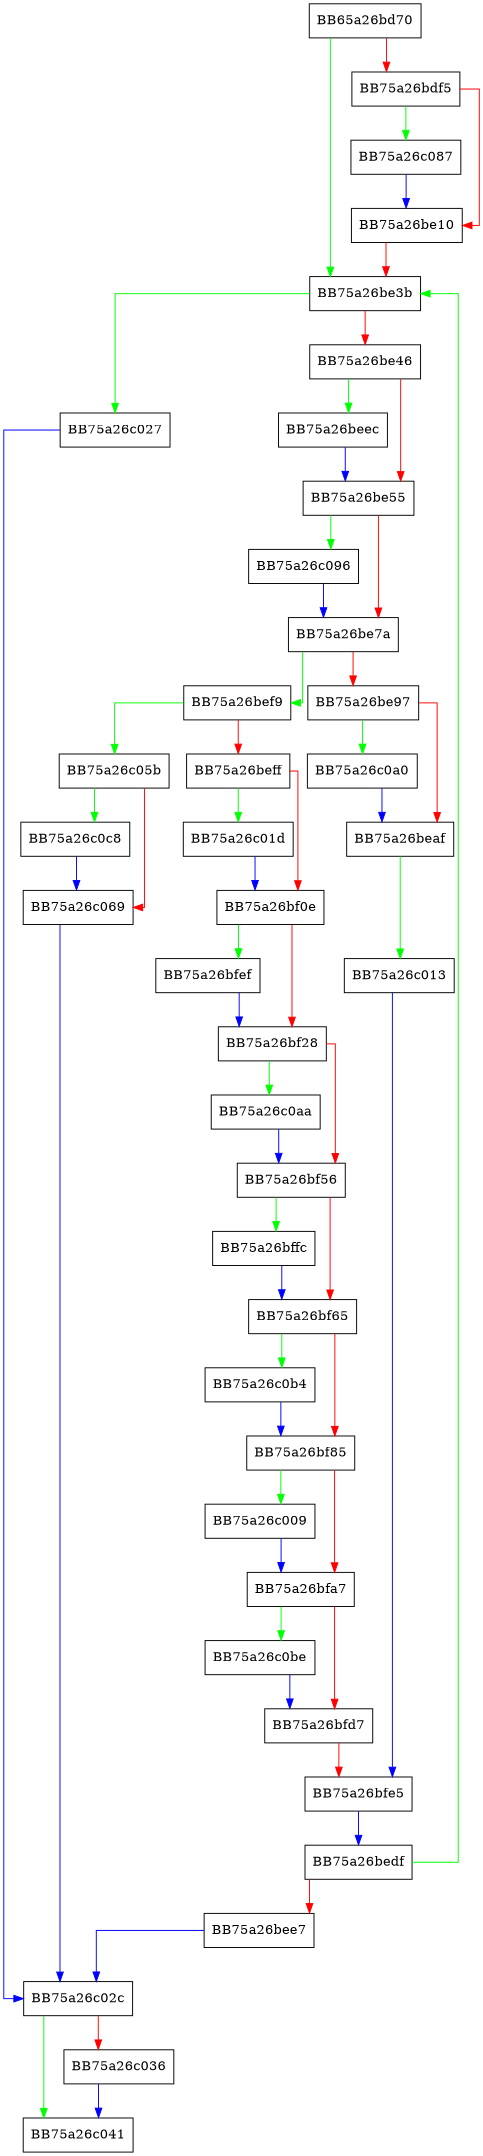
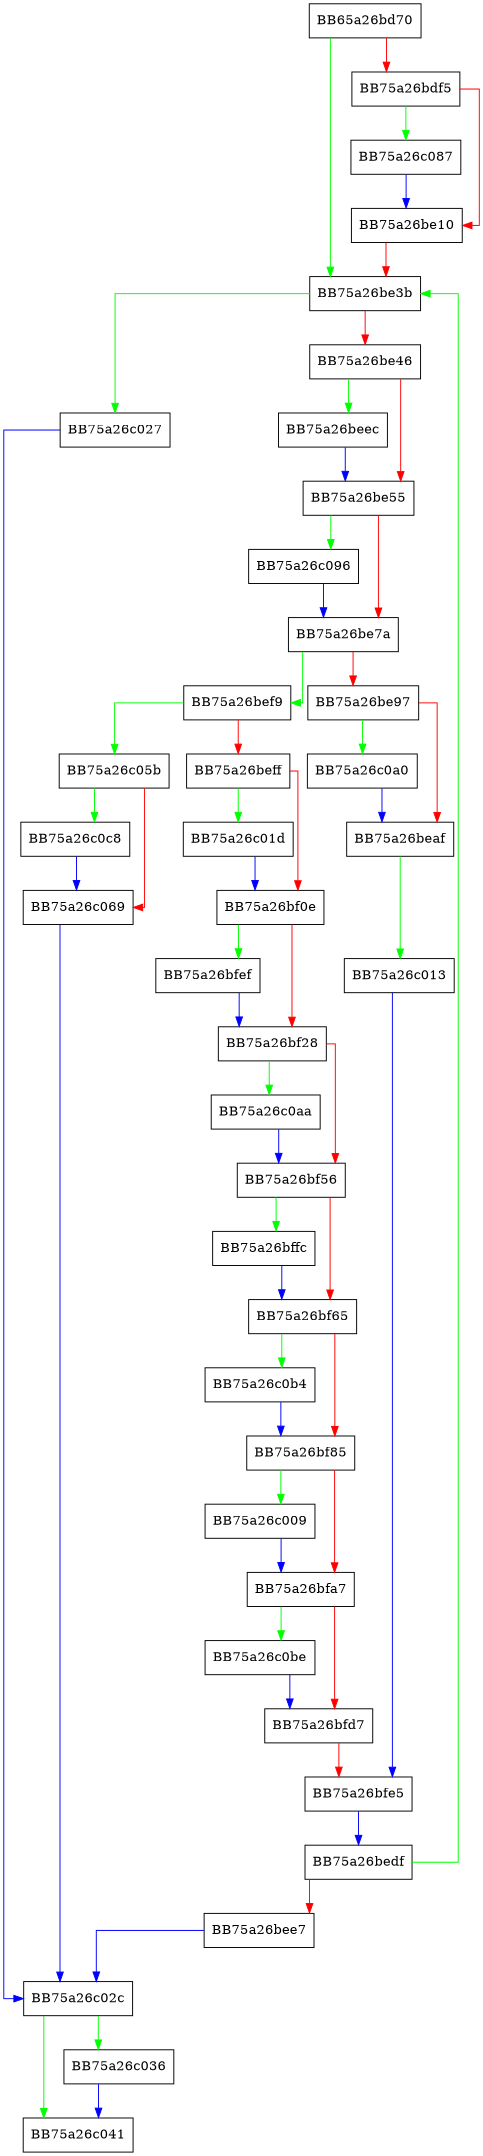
  digraph {
    splines=ortho
    node [shape=box]
    edge [color=red]
    n1 [label=BB65a26bd70]
    BB75a26be3b
    BB75a26bdf5
    BB75a26c027
    BB75a26be46
    BB75a26c087
    BB75a26be10
    BB75a26c02c
    BB75a26beec
    BB75a26be55
    BB75a26c041
    BB75a26c036
    BB75a26c096
    BB75a26be7a
    BB75a26bef9
    BB75a26be97
    BB75a26c05b
    BB75a26beff
    BB75a26c0a0
    BB75a26beaf
    BB75a26c0c8
    BB75a26c069
    BB75a26c01d
    BB75a26bf0e
    BB75a26c013
    BB75a26bfe5
    BB75a26bedf
    BB75a26bee7
    BB75a26bfef
    BB75a26bf28
    BB75a26c0aa
    BB75a26bf56
    BB75a26bffc
    BB75a26bf65
    BB75a26c0b4
    BB75a26bf85
    BB75a26c009
    BB75a26bfa7
    BB75a26c0be
    BB75a26bfd7
    n1 -> BB75a26be3b [color=green]
    n1 -> BB75a26bdf5
    BB75a26be3b -> BB75a26c027 [color=green]
    BB75a26be3b -> BB75a26be46
    BB75a26bdf5 -> BB75a26c087 [color=green]
    BB75a26bdf5 -> BB75a26be10
    BB75a26c027 -> BB75a26c02c [color=blue]
    BB75a26be46 -> BB75a26beec [color=green]
    BB75a26be46 -> BB75a26be55
    BB75a26c087 -> BB75a26be10 [color=blue]
    BB75a26be10 -> BB75a26be3b
    BB75a26c02c -> BB75a26c041 [color=green]
-   BB75a26c02c -> BB75a26c036
+   BB75a26c02c -> BB75a26c036 [color=green]
    BB75a26beec -> BB75a26be55 [color=blue]
    BB75a26be55 -> BB75a26c096 [color=green]
    BB75a26be55 -> BB75a26be7a
    BB75a26c036 -> BB75a26c041 [color=blue]
    BB75a26c096 -> BB75a26be7a [color=blue]
    BB75a26be7a -> BB75a26bef9 [color=green]
    BB75a26be7a -> BB75a26be97
    BB75a26bef9 -> BB75a26c05b [color=green]
    BB75a26bef9 -> BB75a26beff
    BB75a26be97 -> BB75a26c0a0 [color=green]
    BB75a26be97 -> BB75a26beaf
    BB75a26c05b -> BB75a26c0c8 [color=green]
    BB75a26c05b -> BB75a26c069
    BB75a26beff -> BB75a26c01d [color=green]
    BB75a26beff -> BB75a26bf0e
    BB75a26c0a0 -> BB75a26beaf [color=blue]
    BB75a26beaf -> BB75a26c013 [color=green]
    BB75a26c0c8 -> BB75a26c069 [color=blue]
    BB75a26c069 -> BB75a26c02c [color=blue]
    BB75a26c01d -> BB75a26bf0e [color=blue]
    BB75a26bf0e -> BB75a26bfef [color=green]
    BB75a26bf0e -> BB75a26bf28
    BB75a26c013 -> BB75a26bfe5 [color=blue]
    BB75a26bfe5 -> BB75a26bedf [color=blue]
    BB75a26bedf -> BB75a26be3b [color=green]
    BB75a26bedf -> BB75a26bee7
    BB75a26bee7 -> BB75a26c02c [color=blue]
    BB75a26bfef -> BB75a26bf28 [color=blue]
    BB75a26bf28 -> BB75a26c0aa [color=green]
    BB75a26bf28 -> BB75a26bf56
    BB75a26c0aa -> BB75a26bf56 [color=blue]
    BB75a26bf56 -> BB75a26bffc [color=green]
    BB75a26bf56 -> BB75a26bf65
    BB75a26bffc -> BB75a26bf65 [color=blue]
    BB75a26bf65 -> BB75a26c0b4 [color=green]
    BB75a26bf65 -> BB75a26bf85
    BB75a26c0b4 -> BB75a26bf85 [color=blue]
    BB75a26bf85 -> BB75a26c009 [color=green]
    BB75a26bf85 -> BB75a26bfa7
    BB75a26c009 -> BB75a26bfa7 [color=blue]
    BB75a26bfa7 -> BB75a26c0be [color=green]
    BB75a26bfa7 -> BB75a26bfd7
    BB75a26c0be -> BB75a26bfd7 [color=blue]
    BB75a26bfd7 -> BB75a26bfe5
  }
